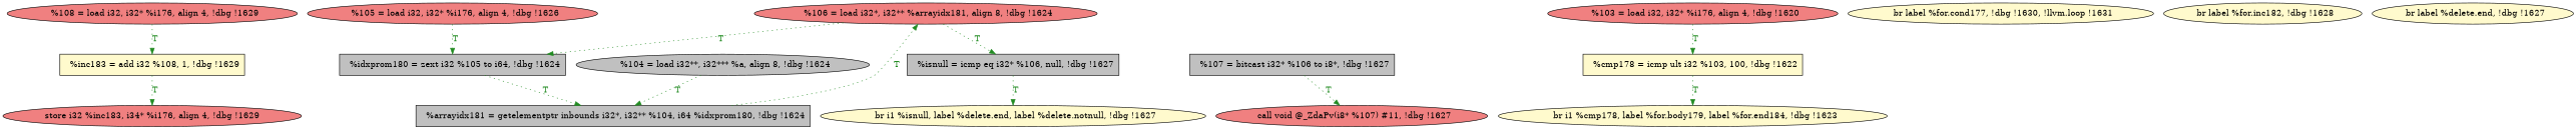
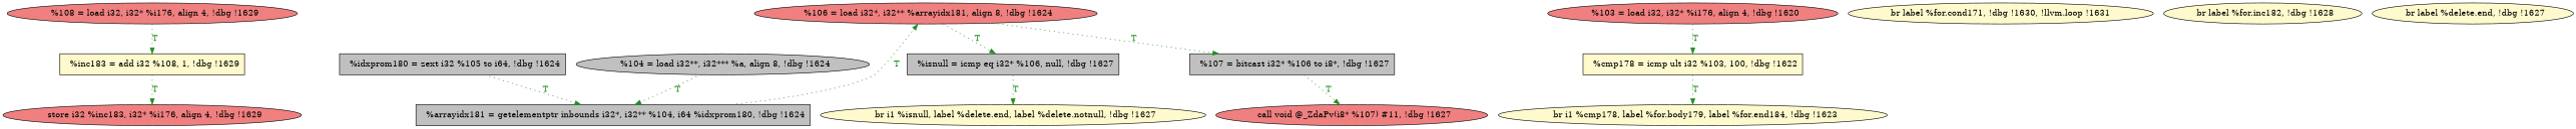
  digraph {
    node [fillcolor=lemonchiffon shape=ellipse style=filled]
    edge [color=forestgreen fontcolor=forestgreen style=dotted]
    n1 [label="  %inc183 = add i32 %108, 1, !dbg !1629" shape=rectangle]
-   n2 [fillcolor=lightcoral label="store i32 %inc183, i34* %i176, align 4, !dbg !1629"]
+   n2 [fillcolor=lightcoral label="  store i32 %inc183, i32* %i176, align 4, !dbg !1629"]
    n3 [fillcolor=lightcoral label="  %108 = load i32, i32* %i176, align 4, !dbg !1629"]
    n4 [fillcolor=lightcoral label="  call void @_ZdaPv(i8* %107) #11, !dbg !1627"]
    n5 [label="  br i1 %cmp178, label %for.body179, label %for.end184, !dbg !1623"]
    n6 [label="  br i1 %isnull, label %delete.end, label %delete.notnull, !dbg !1627"]
    n7 [fillcolor=grey label="  %107 = bitcast i32* %106 to i8*, !dbg !1627" shape=rectangle]
    n8 [fillcolor=grey label="  %104 = load i32**, i32*** %a, align 8, !dbg !1624"]
    n9 [fillcolor=grey label="  %arrayidx181 = getelementptr inbounds i32*, i32** %104, i64 %idxprom180, !dbg !1624" shape=rectangle]
    n10 [fillcolor=lightcoral label="  %106 = load i32*, i32** %arrayidx181, align 8, !dbg !1624"]
-   n11 [label="  br label %for.cond177, !dbg !1630, !llvm.loop !1631"]
+   n11 [label="br label %for.cond171, !dbg !1630, !llvm.loop !1631"]
    n12 [fillcolor=grey label="  %idxprom180 = zext i32 %105 to i64, !dbg !1624" shape=rectangle]
    n13 [fillcolor=lightcoral label="  %103 = load i32, i32* %i176, align 4, !dbg !1620"]
    n14 [label="  %cmp178 = icmp ult i32 %103, 100, !dbg !1622" shape=rectangle]
-   n15 [fillcolor=lightcoral label="  %105 = load i32, i32* %i176, align 4, !dbg !1626"]
    n16 [fillcolor=grey label="  %isnull = icmp eq i32* %106, null, !dbg !1627" shape=rectangle]
    n17 [label="  br label %for.inc182, !dbg !1628"]
    n18 [label="  br label %delete.end, !dbg !1627"]
    n1 -> n2 [label=T]
    n3 -> n1 [label=T]
    n7 -> n4 [label=T]
    n8 -> n9 [label=T]
    n9 -> n10 [label=T]
-   n10 -> n12 [label=T]
+   n10 -> n7 [label=T]
    n10 -> n16 [label=T]
    n12 -> n9 [label=T]
    n13 -> n14 [label=T]
    n14 -> n5 [label=T]
-   n15 -> n12 [label=T]
    n16 -> n6 [label=T]
  }
